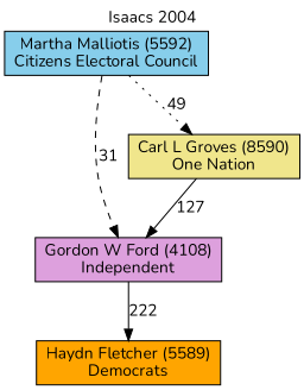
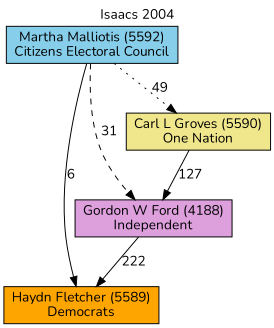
  digraph {
    fontname=Nunito
    label="Isaacs 2004"
    labelloc=t
    mclimit=10
    node [fontname=Nunito shape=box style=filled]
    edge [fontname=Nunito style=solid]
    n1 [fillcolor=orange label="Haydn Fletcher (5589)\nDemocrats"]
-   n2 [fillcolor=plum label="Gordon W Ford (4108)\nIndependent"]
-   n3 [fillcolor=khaki label="Carl L Groves (8590)\nOne Nation"]
+   n2 [fillcolor=plum label="Gordon W Ford (4188)\nIndependent"]
+   n3 [fillcolor=khaki label="Carl L Groves (5590)\nOne Nation"]
    n4 [fillcolor=skyblue label="Martha Malliotis (5592)\nCitizens Electoral Council"]
    n2 -> n1 [label=222]
    n3 -> n2 [label=127]
+   n4 -> n1 [label=6]
    n4 -> n2 [label=31 style=dashed]
    n4 -> n3 [label=49 style=dotted]
  }
